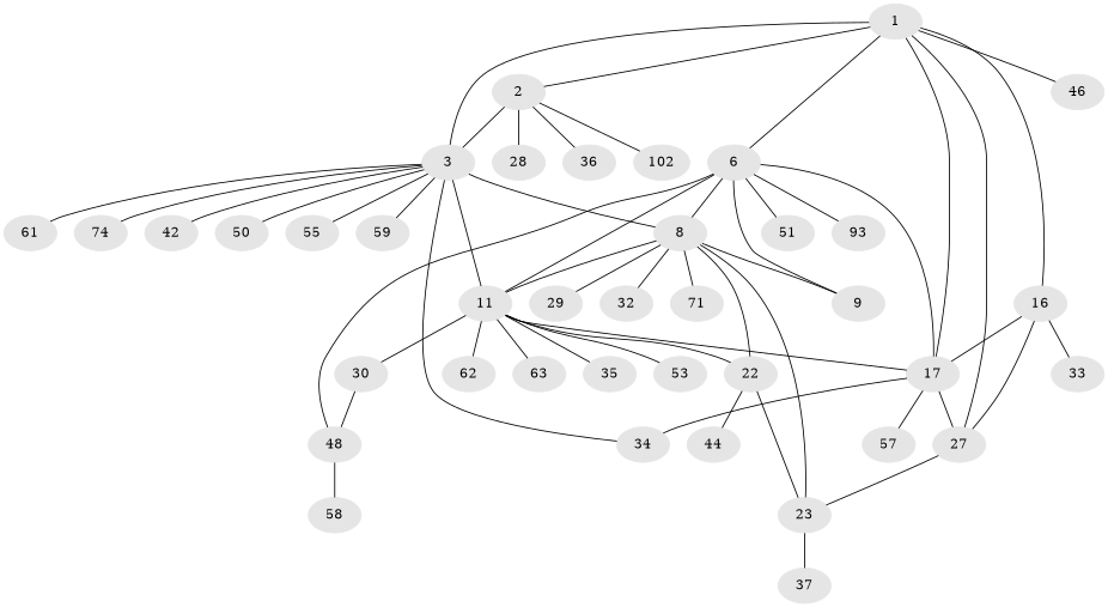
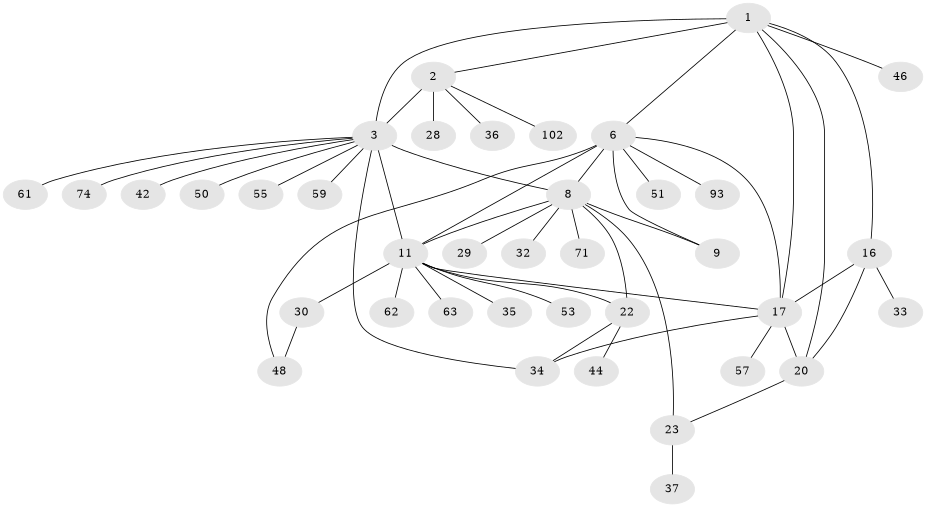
  graph {
    node [color=gray90 style=filled]
    1 [super="+18"]
    2
    3 [super="+4+5"]
    6 [super="+7"]
    16
    17 [super="+19+70+98+100+103"]
-   20 [label=27]
+   20
    46
    28
    36
    102
    8 [super="+21+47+41+87"]
    11 [super="+15+31+12"]
    34 [super="+86"]
    42
    50
    55
    59
    61
    74
    9
    48
    51 [super="+78+93"]
    n24 [label=93]
    33
    57 [super="+99"]
    23 [super="+25"]
    22
    29
    32
    71
    30 [super="+96+79+64"]
    35 [super="+54"]
    53
    62
    63 [super="+92"]
-   58
    44
    37
    1 -- 2
    1 -- 3 [weight=3]
    1 -- 6
    1 -- 16
    1 -- 17 [weight=2]
    1 -- 20
    1 -- 46
    2 -- 3 [weight=3]
    2 -- 28
    2 -- 36
    2 -- 102
    3 -- 8
    3 -- 11 [weight=4]
    3 -- 34
    3 -- 42
    3 -- 50
    3 -- 55
    3 -- 59
    3 -- 61
    3 -- 74
    6 -- 17
    6 -- 8 [weight=3]
    6 -- 11 [weight=2]
    6 -- 9 [weight=3]
    6 -- 48
    6 -- 51
    6 -- n24
    16 -- 17 [weight=2]
    16 -- 20
    16 -- 33
    17 -- 20 [weight=2]
    17 -- 34
    17 -- 57
    20 -- 23
    8 -- 11
    8 -- 9
    8 -- 23 [weight=4]
    8 -- 22 [weight=2]
    8 -- 29
    8 -- 32
    8 -- 71
    11 -- 17
    11 -- 22
    11 -- 30
    11 -- 35
    11 -- 53
    11 -- 62
    11 -- 63
-   48 -- 58
    23 -- 37
-   22 -- 23 [weight=2]
+   22 -- 34 [weight=2]
    22 -- 44
    30 -- 48
  }
